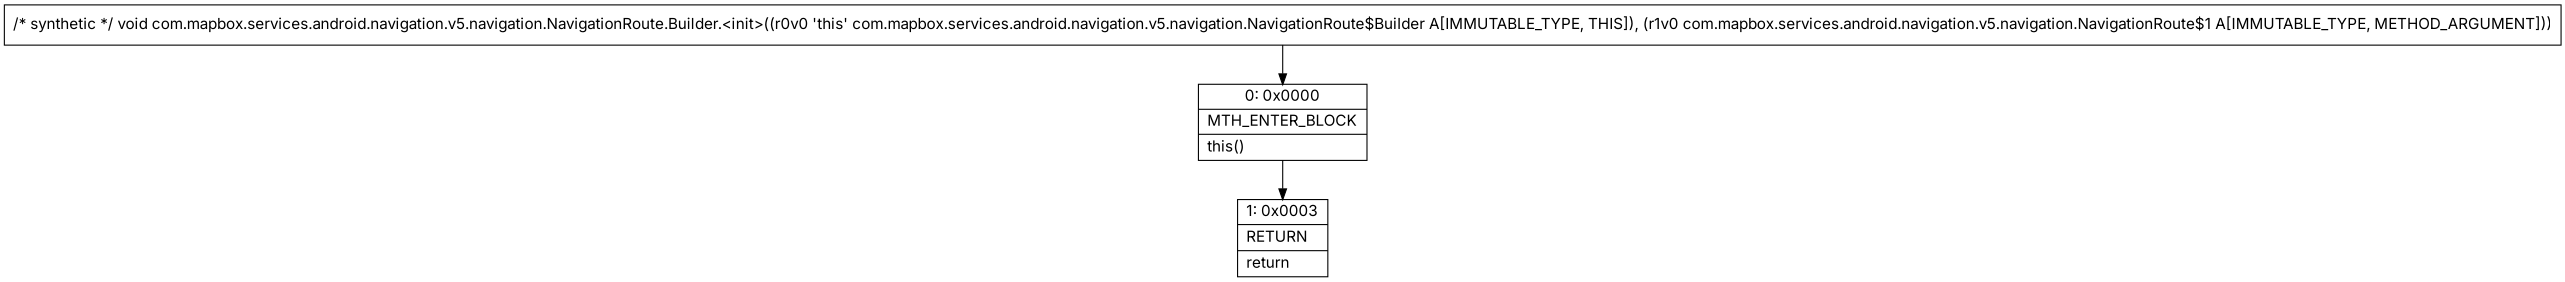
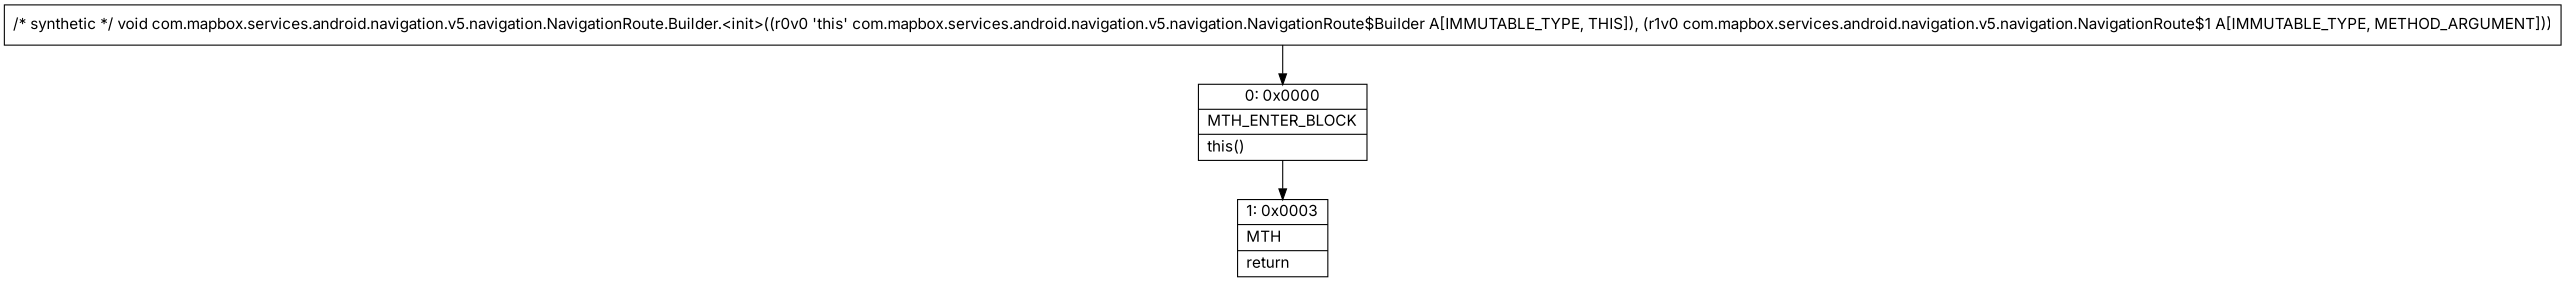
  digraph {
    fontname=Inter
    node [shape=record fontname=Inter]
    edge [fontname=Inter]
    n1 [label="{0\:\ 0x0000|MTH_ENTER_BLOCK\l|this()\l}"]
-   n2 [label="{1\:\ 0x0003|RETURN\l|return\l}"]
+   n2 [label="{1\:\ 0x0003|MTH\l|return\l}"]
    n3 [label="{\/* synthetic *\/ void com.mapbox.services.android.navigation.v5.navigation.NavigationRoute.Builder.\<init\>((r0v0 'this' com.mapbox.services.android.navigation.v5.navigation.NavigationRoute$Builder A[IMMUTABLE_TYPE, THIS]), (r1v0 com.mapbox.services.android.navigation.v5.navigation.NavigationRoute$1 A[IMMUTABLE_TYPE, METHOD_ARGUMENT])) }"]
    n1 -> n2
    n3 -> n1
  }
